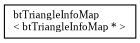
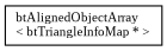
  digraph {
    rankdir=LR
    fontname="Liberation Serif"
-   n1 [color=black fillcolor=white fontname="Liberation Serif" fontsize=10 height=0.2 label="btTriangleInfoMap\l\< btTriangleInfoMap * \>" shape=record style=filled width=0.4]
+   n1 [color=black fillcolor=white fontname="Liberation Serif" fontsize=10 height=0.2 label="btAlignedObjectArray\l\< btTriangleInfoMap * \>" shape=record style=filled width=0.4]
  }
